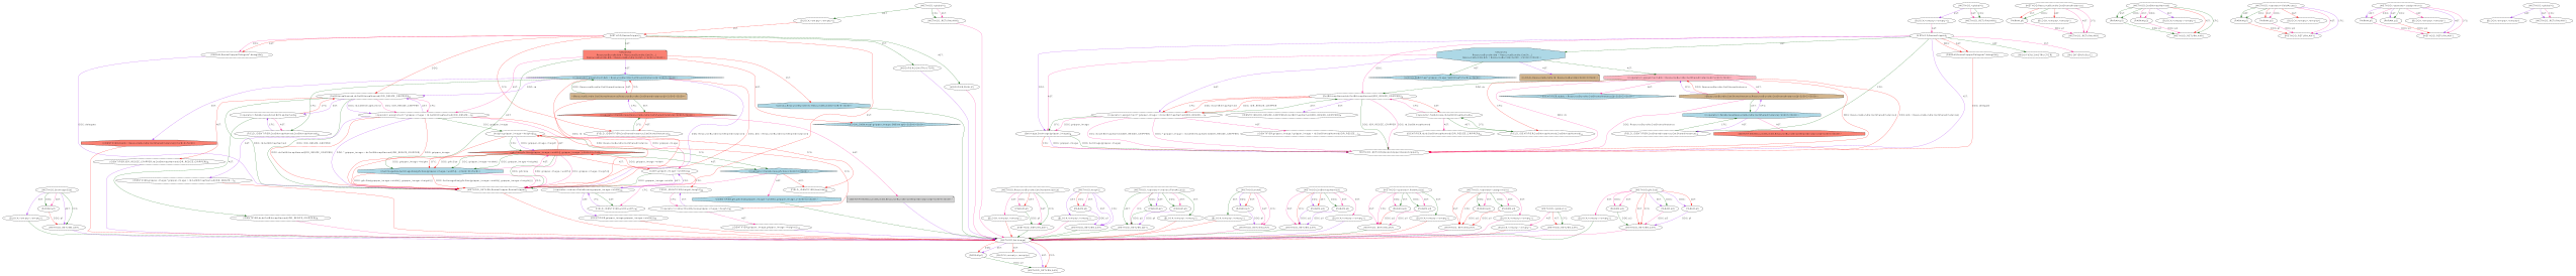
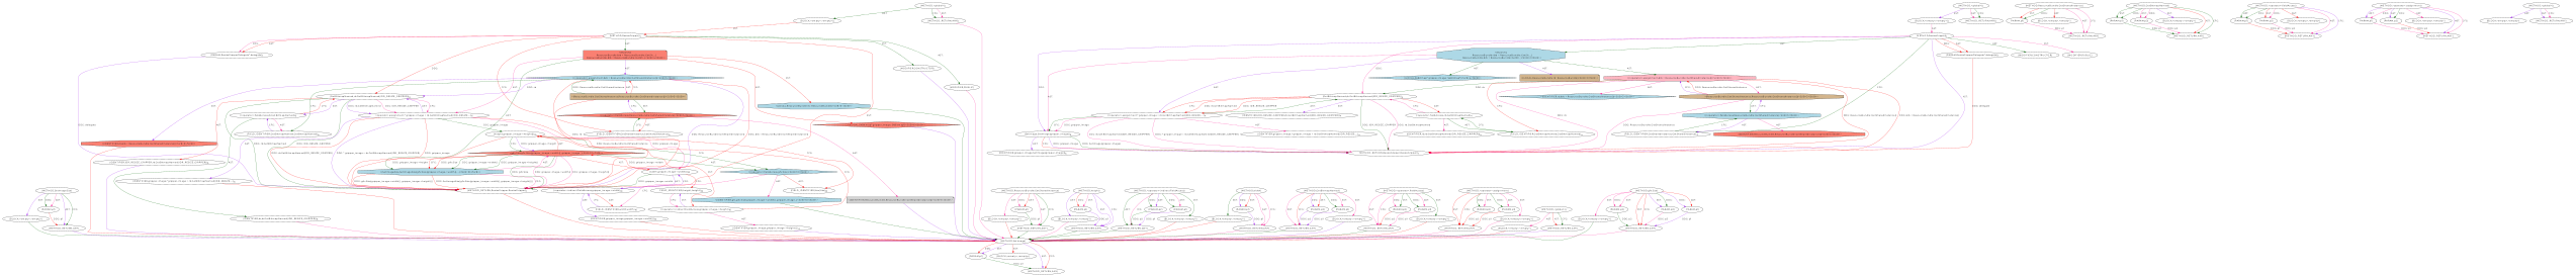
  digraph {
    fontname=Montserrat
    node [fontname=Montserrat]
    edge [color=deeppink fontname=Montserrat]
    n1 [label=<(METHOD,SetImage)>]
    n2 [label=<(PARAM,p1)>]
    n3 [label=<(BLOCK,&lt;empty&gt;,&lt;empty&gt;)>]
    n4 [label=<(METHOD_RETURN,ANY)>]
    n5 [label=<(METHOD,&lt;global&gt;)<SUB>1</SUB>>]
    n6 [label=<(BLOCK,&lt;empty&gt;,&lt;empty&gt;)<SUB>1</SUB>>]
    n7 [label=<(METHOD_RETURN,ANY)<SUB>1</SUB>>]
    n8 [label=<(METHOD,ResizeGripper)<SUB>1</SUB>>]
    n9 [label=<(PARAM,ResizeGripperDelegate* delegate)<SUB>1</SUB>>]
    n10 [fillcolor=lightblue label="<(BLOCK,{\n   ResourceBundle &amp;rb = ResourceBundle::GetSh...,{\n   ResourceBundle &amp;rb = ResourceBundle::GetSh...)<SUB>2</SUB>>" shape=octagon style=filled]
    n11 [label=<(FIELD_IDENTIFIER,GetSharedInstance,GetSharedInstance)<SUB>3</SUB>>]
    n12 [label=<(GetBitmapNamed,rb.GetBitmapNamed(IDR_RESIZE_GRIPPER))<SUB>4</SUB>>]
    n13 [label=<(SetImage,SetImage(gripper_image))<SUB>5</SUB>>]
    n14 [label=<(MODIFIER,CONSTRUCTOR)>]
    n15 [label=<(MODIFIER,PUBLIC)>]
    n16 [label=<(METHOD_RETURN,ResizeGripper.ResizeGripper)<SUB>1</SUB>>]
    n17 [fillcolor=tan label="<(LOCAL,ResourceBundle rb: ResourceBundle)<SUB>3</SUB>>" shape=note style=filled]
    n18 [fillcolor=lightpink label="<(&lt;operator&gt;.assignment,&amp;rb = ResourceBundle::GetSharedInstance())<SUB>3</SUB>>" shape=octagon style=filled]
    n19 [fillcolor=lightblue label="<(LOCAL,SkBitmap* gripper_image: SkBitmap*)<SUB>4</SUB>>" shape=diamond style=filled]
    n20 [label=<(&lt;operator&gt;.assignment,* gripper_image = rb.GetBitmapNamed(IDR_RESIZE_...)<SUB>4</SUB>>]
    n21 [fillcolor=lightblue label="<(&lt;operator&gt;.fieldAccess,ResourceBundle::GetSharedInstance)<SUB>3</SUB>>" shape=octagon style=filled]
    n22 [label=<(&lt;operator&gt;.fieldAccess,rb.GetBitmapNamed)<SUB>4</SUB>>]
    n23 [label=<(IDENTIFIER,IDR_RESIZE_GRIPPER,rb.GetBitmapNamed(IDR_RESIZE_GRIPPER))<SUB>4</SUB>>]
+   n24 [label=<(IDENTIFIER,gripper_image,SetImage(gripper_image))<SUB>5</SUB>>]
    n25 [fillcolor=lightblue label="<(IDENTIFIER,rb,&amp;rb = ResourceBundle::GetSharedInstance())<SUB>3</SUB>>" shape=diamond style=filled]
    n26 [fillcolor=tan label="<(ResourceBundle.GetSharedInstance,ResourceBundle::GetSharedInstance())<SUB>3</SUB>>" shape=octagon style=filled]
    n27 [label=<(FIELD_IDENTIFIER,GetBitmapNamed,GetBitmapNamed)<SUB>4</SUB>>]
    n28 [label=<(IDENTIFIER,gripper_image,* gripper_image = rb.GetBitmapNamed(IDR_RESIZE_...)<SUB>4</SUB>>]
    n29 [fillcolor=salmon label="<(IDENTIFIER,ResourceBundle,ResourceBundle::GetSharedInstance())<SUB>3</SUB>>" shape=octagon style=filled]
    n30 [label=<(IDENTIFIER,rb,rb.GetBitmapNamed(IDR_RESIZE_GRIPPER))<SUB>4</SUB>>]
    n31 [label=<(METHOD,ResourceBundle.GetSharedInstance)>]
    n32 [label=<(PARAM,p1)>]
    n33 [label=<(BLOCK,&lt;empty&gt;,&lt;empty&gt;)>]
    n34 [label=<(METHOD_RETURN,ANY)>]
    n35 [label=<(METHOD,GetBitmapNamed)>]
    n36 [label=<(PARAM,p1)>]
    n37 [label=<(PARAM,p2)>]
    n38 [label=<(BLOCK,&lt;empty&gt;,&lt;empty&gt;)>]
    n39 [label=<(METHOD_RETURN,ANY)>]
    n40 [label=<(METHOD,&lt;operator&gt;.fieldAccess)>]
    n41 [label=<(PARAM,p1)>]
    n42 [label=<(PARAM,p2)>]
    n43 [label=<(BLOCK,&lt;empty&gt;,&lt;empty&gt;)>]
    n44 [label=<(METHOD_RETURN,ANY)>]
    n45 [label=<(METHOD,&lt;operator&gt;.assignment)>]
    n46 [label=<(PARAM,p1)>]
    n47 [label=<(PARAM,p2)>]
    n48 [label=<(BLOCK,&lt;empty&gt;,&lt;empty&gt;)>]
    n49 [label=<(METHOD_RETURN,ANY)>]
    n50 [label=<(METHOD,&lt;global&gt;)<SUB>1</SUB>>]
    n51 [label=<(BLOCK,&lt;empty&gt;,&lt;empty&gt;)>]
    n52 [label=<(METHOD_RETURN,ANY)>]
    n53 [label=<(METHOD,SetImageSize)>]
    n54 [label=<(PARAM,p1)>]
    n55 [label=<(BLOCK,&lt;empty&gt;,&lt;empty&gt;)>]
    n56 [label=<(METHOD_RETURN,ANY)>]
    n57 [label=<(METHOD,&lt;global&gt;)<SUB>1</SUB>>]
    n58 [label=<(BLOCK,&lt;empty&gt;,&lt;empty&gt;)<SUB>1</SUB>>]
    n59 [label=<(METHOD_RETURN,ANY)<SUB>1</SUB>>]
    n60 [label=<(METHOD,ResizeGripper)<SUB>1</SUB>>]
    n61 [label=<(PARAM,ResizeGripperDelegate* delegate)<SUB>1</SUB>>]
    n62 [fillcolor=salmon label="<(BLOCK,{\n   ResourceBundle &amp;rb = ResourceBundle::GetSh...,{\n   ResourceBundle &amp;rb = ResourceBundle::GetSh...)<SUB>4</SUB>>" shape=note style=filled]
    n63 [label=<(FIELD_IDENTIFIER,GetSharedInstance,GetSharedInstance)<SUB>5</SUB>>]
    n64 [label=<(GetBitmapNamed,rb.GetBitmapNamed(IDR_RESIZE_GRIPPER))<SUB>6</SUB>>]
    n65 [label=<(MODIFIER,CONSTRUCTOR)>]
    n66 [label=<(MODIFIER,PUBLIC)>]
    n67 [label=<(METHOD_RETURN,ResizeGripper.ResizeGripper)<SUB>1</SUB>>]
    n68 [fillcolor=lightblue label="<(LOCAL,ResourceBundle rb: ResourceBundle)<SUB>5</SUB>>" shape=octagon style=filled]
    n69 [fillcolor=lightblue label="<(&lt;operator&gt;.assignment,&amp;rb = ResourceBundle::GetSharedInstance())<SUB>5</SUB>>" shape=diamond style=filled]
-   n70 [fillcolor=lightblue label="<(LOCAL,SkBitmap* gripper_image: SkBitmap*)<SUB>6</SUB>>" shape=diamond style=filled]
+   n70 [fillcolor=salmon label="<(LOCAL,SkBitmap* gripper_image: SkBitmap*)<SUB>6</SUB>>" shape=diamond style=filled]
    n71 [label=<(&lt;operator&gt;.assignment,* gripper_image = rb.GetBitmapNamed(IDR_RESIZE_...)<SUB>6</SUB>>]
    n72 [fillcolor=lightblue label="<(SetImageSize,SetImageSize(gfx::Size(gripper_image-&gt;width(), ...)<SUB>10</SUB>>" shape=octagon style=filled]
    n73 [fillcolor=salmon label="<(&lt;operator&gt;.fieldAccess,ResourceBundle::GetSharedInstance)<SUB>5</SUB>>" shape=diamond style=filled]
    n74 [label=<(&lt;operator&gt;.fieldAccess,rb.GetBitmapNamed)<SUB>6</SUB>>]
    n75 [label=<(IDENTIFIER,IDR_RESIZE_GRIPPER,rb.GetBitmapNamed(IDR_RESIZE_GRIPPER))<SUB>6</SUB>>]
    n76 [fillcolor=salmon label="<(IDENTIFIER,rb,&amp;rb = ResourceBundle::GetSharedInstance())<SUB>5</SUB>>" shape=octagon style=filled]
    n77 [fillcolor=tan label="<(ResourceBundle.GetSharedInstance,ResourceBundle::GetSharedInstance())<SUB>5</SUB>>" shape=note style=filled]
    n78 [label=<(FIELD_IDENTIFIER,GetBitmapNamed,GetBitmapNamed)<SUB>6</SUB>>]
    n79 [label=<(IDENTIFIER,gripper_image,* gripper_image = rb.GetBitmapNamed(IDR_RESIZE_...)<SUB>6</SUB>>]
    n80 [label=<(FIELD_IDENTIFIER,Size,Size)<SUB>10</SUB>>]
    n81 [label=<(width,gripper_image-&gt;width())<SUB>10</SUB>>]
    n82 [label=<(height,gripper_image-&gt;height())<SUB>10</SUB>>]
    n83 [fillcolor=salmon label="<(gfx.Size,gfx::Size(gripper_image-&gt;width(), gripper_image...)<SUB>10</SUB>>" shape=diamond style=filled]
    n84 [fillcolor=lightgrey label="<(IDENTIFIER,ResourceBundle,ResourceBundle::GetSharedInstance())<SUB>5</SUB>>" shape=note style=filled]
    n85 [label=<(&lt;operator&gt;.indirectFieldAccess,gripper_image-&gt;width)<SUB>10</SUB>>]
    n86 [label=<(FIELD_IDENTIFIER,height,height)<SUB>10</SUB>>]
    n87 [fillcolor=lightblue label="<(&lt;operator&gt;.fieldAccess,gfx::Size)<SUB>10</SUB>>" shape=diamond style=filled]
    n88 [label=<(&lt;operator&gt;.indirectFieldAccess,gripper_image-&gt;height)<SUB>10</SUB>>]
    n89 [label=<(IDENTIFIER,rb,rb.GetBitmapNamed(IDR_RESIZE_GRIPPER))<SUB>6</SUB>>]
    n90 [fillcolor=lightblue label="<(IDENTIFIER,gfx,gfx::Size(gripper_image-&gt;width(), gripper_image...)<SUB>10</SUB>>" shape=octagon style=filled]
    n91 [label=<(FIELD_IDENTIFIER,width,width)<SUB>10</SUB>>]
    n92 [label=<(IDENTIFIER,gripper_image,gripper_image-&gt;width())<SUB>10</SUB>>]
    n93 [label=<(IDENTIFIER,gripper_image,gripper_image-&gt;height())<SUB>10</SUB>>]
    n94 [label=<(METHOD,ResourceBundle.GetSharedInstance)>]
    n95 [label=<(PARAM,p1)>]
    n96 [label=<(BLOCK,&lt;empty&gt;,&lt;empty&gt;)>]
    n97 [label=<(METHOD_RETURN,ANY)>]
    n98 [label=<(METHOD,height)>]
    n99 [label=<(PARAM,p1)>]
    n100 [label=<(BLOCK,&lt;empty&gt;,&lt;empty&gt;)>]
    n101 [label=<(METHOD_RETURN,ANY)>]
    n102 [label=<(METHOD,&lt;operator&gt;.indirectFieldAccess)>]
    n103 [label=<(PARAM,p1)>]
    n104 [label=<(PARAM,p2)>]
    n105 [label=<(BLOCK,&lt;empty&gt;,&lt;empty&gt;)>]
    n106 [label=<(METHOD_RETURN,ANY)>]
    n107 [label=<(METHOD,width)>]
    n108 [label=<(PARAM,p1)>]
    n109 [label=<(BLOCK,&lt;empty&gt;,&lt;empty&gt;)>]
    n110 [label=<(METHOD_RETURN,ANY)>]
    n111 [label=<(METHOD,GetBitmapNamed)>]
    n112 [label=<(PARAM,p1)>]
    n113 [label=<(PARAM,p2)>]
    n114 [label=<(BLOCK,&lt;empty&gt;,&lt;empty&gt;)>]
    n115 [label=<(METHOD_RETURN,ANY)>]
    n116 [label=<(METHOD,&lt;operator&gt;.fieldAccess)>]
    n117 [label=<(PARAM,p1)>]
    n118 [label=<(PARAM,p2)>]
    n119 [label=<(BLOCK,&lt;empty&gt;,&lt;empty&gt;)>]
    n120 [label=<(METHOD_RETURN,ANY)>]
    n121 [label=<(METHOD,&lt;operator&gt;.assignment)>]
    n122 [label=<(PARAM,p1)>]
    n123 [label=<(PARAM,p2)>]
    n124 [label=<(BLOCK,&lt;empty&gt;,&lt;empty&gt;)>]
    n125 [label=<(METHOD_RETURN,ANY)>]
    n126 [label=<(METHOD,&lt;global&gt;)<SUB>1</SUB>>]
    n127 [label=<(BLOCK,&lt;empty&gt;,&lt;empty&gt;)>]
    n128 [label=<(METHOD_RETURN,ANY)>]
    n129 [label=<(METHOD,gfx.Size)>]
    n130 [label=<(PARAM,p1)>]
    n131 [label=<(PARAM,p2)>]
    n132 [label=<(PARAM,p3)>]
    n133 [label=<(BLOCK,&lt;empty&gt;,&lt;empty&gt;)>]
    n134 [label=<(METHOD_RETURN,ANY)>]
    n1 -> n2 [color=purple label="AST: "]
    n1 -> n2 [color=red label="DDG: "]
    n1 -> n3 [color=red label="AST: "]
    n1 -> n4 [color=purple label="AST: "]
    n1 -> n4 [color=red label="CFG: "]
    n2 -> n4 [color=darkgreen label="DDG: p1"]
    n5 -> n6 [color=purple label="AST: "]
    n5 -> n7 [label="AST: "]
    n5 -> n7 [color=darkgreen label="CFG: "]
    n6 -> n8 [label="AST: "]
    n8 -> n9 [color=red label="AST: "]
    n8 -> n9 [color=red label="DDG: "]
    n8 -> n10 [color=darkgreen label="AST: "]
    n8 -> n11 [color=darkgreen label="CFG: "]
    n8 -> n12 [label="DDG: "]
    n8 -> n13 [color=purple label="DDG: "]
    n8 -> n14 [color=darkgreen label="AST: "]
    n8 -> n15 [label="AST: "]
    n8 -> n16 [color=purple label="AST: "]
    n9 -> n16 [color=red label="DDG: delegate"]
    n10 -> n13 [label="AST: "]
    n10 -> n17 [color=purple label="AST: "]
    n10 -> n18 [color=darkgreen label="AST: "]
    n10 -> n19 [color=darkgreen label="AST: "]
    n10 -> n20 [color=purple label="AST: "]
    n11 -> n21 [color=darkgreen label="CFG: "]
    n12 -> n16 [label="DDG: rb.GetBitmapNamed"]
    n12 -> n16 [color=darkgreen label="DDG: IDR_RESIZE_GRIPPER"]
    n12 -> n20 [color=red label="CFG: "]
    n12 -> n20 [color=red label="DDG: rb.GetBitmapNamed"]
    n12 -> n20 [color=red label="DDG: IDR_RESIZE_GRIPPER"]
    n12 -> n22 [color=red label="AST: "]
    n12 -> n23 [color=purple label="AST: "]
    n13 -> n16 [color=red label="CFG: "]
    n13 -> n16 [color=purple label="DDG: gripper_image"]
    n13 -> n16 [color=darkgreen label="DDG: SetImage(gripper_image)"]
+   n13 -> n24 [color=purple label="AST: "]
    n18 -> n12 [color=darkgreen label="DDG: rb"]
    n18 -> n16 [label="DDG: rb"]
    n18 -> n16 [color=red label="DDG: ResourceBundle::GetSharedInstance()"]
    n18 -> n16 [color=red label="DDG: &amp;rb = ResourceBundle::GetSharedInstance()"]
    n18 -> n25 [label="AST: "]
    n18 -> n26 [label="AST: "]
    n18 -> n27 [color=red label="CFG: "]
    n20 -> n12 [color=darkgreen label="AST: "]
    n20 -> n13 [color=darkgreen label="CFG: "]
    n20 -> n13 [label="DDG: gripper_image"]
    n20 -> n16 [label="DDG: rb.GetBitmapNamed(IDR_RESIZE_GRIPPER)"]
    n20 -> n16 [label="DDG: * gripper_image = rb.GetBitmapNamed(IDR_RESIZE_GRIPPER)"]
    n20 -> n28 [label="AST: "]
    n21 -> n11 [color=purple label="AST: "]
    n21 -> n26 [color=purple label="CFG: "]
    n21 -> n29 [label="AST: "]
    n22 -> n12 [label="CFG: "]
    n22 -> n27 [color=darkgreen label="AST: "]
    n22 -> n30 [label="AST: "]
    n26 -> n16 [label="DDG: ResourceBundle::GetSharedInstance"]
    n26 -> n18 [color=purple label="CFG: "]
    n26 -> n18 [color=red label="DDG: ResourceBundle::GetSharedInstance"]
    n26 -> n21 [color=darkgreen label="AST: "]
    n27 -> n22 [color=darkgreen label="CFG: "]
    n31 -> n32 [color=red label="AST: "]
    n31 -> n32 [color=darkgreen label="DDG: "]
    n31 -> n33 [color=red label="AST: "]
    n31 -> n34 [label="AST: "]
    n31 -> n34 [label="CFG: "]
    n32 -> n34 [label="DDG: p1"]
    n35 -> n36 [color=darkgreen label="AST: "]
    n35 -> n36 [color=darkgreen label="DDG: "]
    n35 -> n37 [label="AST: "]
    n35 -> n37 [label="DDG: "]
    n35 -> n38 [color=purple label="AST: "]
    n35 -> n39 [color=red label="AST: "]
    n35 -> n39 [color=darkgreen label="CFG: "]
    n36 -> n39 [color=darkgreen label="DDG: p1"]
    n37 -> n39 [label="DDG: p2"]
    n40 -> n41 [color=darkgreen label="AST: "]
    n40 -> n41 [color=darkgreen label="DDG: "]
    n40 -> n42 [color=red label="AST: "]
    n40 -> n42 [label="DDG: "]
    n40 -> n43 [color=red label="AST: "]
    n40 -> n44 [label="AST: "]
    n40 -> n44 [color=purple label="CFG: "]
    n41 -> n44 [color=red label="DDG: p1"]
    n42 -> n44 [label="DDG: p2"]
    n45 -> n46 [color=purple label="AST: "]
    n45 -> n46 [label="DDG: "]
    n45 -> n47 [color=purple label="AST: "]
    n45 -> n47 [color=darkgreen label="DDG: "]
    n45 -> n48 [label="AST: "]
    n45 -> n49 [color=purple label="AST: "]
    n45 -> n49 [label="CFG: "]
    n46 -> n49 [label="DDG: p1"]
    n47 -> n49 [color=red label="DDG: p2"]
    n50 -> n51 [color=purple label="AST: "]
    n50 -> n52 [color=purple label="AST: "]
    n50 -> n52 [label="CFG: "]
    n53 -> n54 [label="AST: "]
    n53 -> n54 [color=darkgreen label="DDG: "]
    n53 -> n55 [color=purple label="AST: "]
    n53 -> n56 [color=purple label="AST: "]
    n53 -> n56 [color=darkgreen label="CFG: "]
    n54 -> n56 [color=red label="DDG: p1"]
    n55 -> n1 [color=darkgreen]
    n56 -> n1 [color=purple]
    n57 -> n58 [color=darkgreen label="AST: "]
    n57 -> n59 [label="AST: "]
    n57 -> n59 [color=darkgreen label="CFG: "]
    n58 -> n60 [color=red label="AST: "]
    n59 -> n1
    n60 -> n61 [color=red label="AST: "]
    n60 -> n61 [label="DDG: "]
    n60 -> n62 [color=darkgreen label="AST: "]
    n60 -> n63 [color=red label="CFG: "]
    n60 -> n64 [color=red label="DDG: "]
    n60 -> n65 [color=darkgreen label="AST: "]
    n60 -> n66 [color=darkgreen label="AST: "]
    n60 -> n67 [color=red label="AST: "]
    n61 -> n67 [color=purple label="DDG: delegate"]
    n62 -> n68 [color=red label="AST: "]
    n62 -> n69 [color=purple label="AST: "]
    n62 -> n70 [color=red label="AST: "]
    n62 -> n71 [label="AST: "]
    n62 -> n72 [color=darkgreen label="AST: "]
    n63 -> n73 [color=darkgreen label="CFG: "]
    n64 -> n67 [color=darkgreen label="DDG: rb.GetBitmapNamed"]
    n64 -> n67 [color=darkgreen label="DDG: IDR_RESIZE_GRIPPER"]
    n64 -> n71 [label="CFG: "]
    n64 -> n71 [color=purple label="DDG: rb.GetBitmapNamed"]
    n64 -> n71 [label="DDG: IDR_RESIZE_GRIPPER"]
    n64 -> n74 [color=purple label="AST: "]
    n64 -> n75 [color=red label="AST: "]
    n65 -> n1 [color=purple]
    n66 -> n1
    n67 -> n1 [color=red]
    n68 -> n1 [color=darkgreen]
    n69 -> n64 [color=purple label="DDG: rb"]
    n69 -> n67 [color=red label="DDG: rb"]
    n69 -> n67 [color=purple label="DDG: ResourceBundle::GetSharedInstance()"]
    n69 -> n67 [color=red label="DDG: &amp;rb = ResourceBundle::GetSharedInstance()"]
    n69 -> n76 [color=purple label="AST: "]
    n69 -> n77 [label="AST: "]
    n69 -> n78 [color=darkgreen label="CFG: "]
+   n70 -> n1 [color=purple]
    n71 -> n64 [color=purple label="AST: "]
    n71 -> n67 [color=red label="DDG: gripper_image"]
    n71 -> n67 [color=red label="DDG: rb.GetBitmapNamed(IDR_RESIZE_GRIPPER)"]
    n71 -> n67 [color=purple label="DDG: * gripper_image = rb.GetBitmapNamed(IDR_RESIZE_GRIPPER)"]
    n71 -> n79 [color=purple label="AST: "]
    n71 -> n80 [color=red label="CFG: "]
    n71 -> n81 [label="DDG: gripper_image"]
    n71 -> n82 [color=darkgreen label="DDG: gripper_image"]
    n72 -> n67 [label="CFG: "]
    n72 -> n67 [color=red label="DDG: gfx::Size(gripper_image-&gt;width(), gripper_image-&gt;height())"]
    n72 -> n67 [color=red label="DDG: SetImageSize(gfx::Size(gripper_image-&gt;width(), gripper_image-&gt;height()))"]
    n72 -> n83 [label="AST: "]
    n73 -> n63 [color=red label="AST: "]
    n73 -> n77 [color=purple label="CFG: "]
    n73 -> n84 [label="AST: "]
    n74 -> n64 [color=red label="CFG: "]
    n74 -> n78 [label="AST: "]
    n74 -> n89 [color=darkgreen label="AST: "]
    n75 -> n1 [color=purple]
    n76 -> n1 [color=red]
    n77 -> n67 [color=red label="DDG: ResourceBundle::GetSharedInstance"]
    n77 -> n69 [color=red label="CFG: "]
    n77 -> n69 [color=darkgreen label="DDG: ResourceBundle::GetSharedInstance"]
    n77 -> n73 [color=darkgreen label="AST: "]
    n78 -> n74 [color=purple label="CFG: "]
    n79 -> n1 [color=red]
    n81 -> n67 [color=darkgreen label="DDG: gripper_image-&gt;width"]
    n81 -> n83 [color=red label="DDG: gripper_image-&gt;width"]
    n81 -> n85 [color=purple label="AST: "]
    n81 -> n86 [color=red label="CFG: "]
    n82 -> n67 [color=red label="DDG: gripper_image-&gt;height"]
    n82 -> n83 [color=darkgreen label="CFG: "]
    n82 -> n83 [color=purple label="DDG: gripper_image-&gt;height"]
    n82 -> n87 [color=darkgreen label="CFG: "]
+   n82 -> n88 [color=red label="AST: "]
    n83 -> n67 [color=darkgreen label="DDG: gfx::Size"]
    n83 -> n67 [label="DDG: gripper_image-&gt;width()"]
    n83 -> n67 [label="DDG: gripper_image-&gt;height()"]
    n83 -> n72 [color=red label="CFG: "]
    n83 -> n72 [color=red label="DDG: gfx::Size"]
    n83 -> n72 [color=darkgreen label="DDG: gripper_image-&gt;width()"]
    n83 -> n72 [color=darkgreen label="DDG: gripper_image-&gt;height()"]
    n83 -> n81 [color=red label="AST: "]
    n83 -> n82 [color=red label="AST: "]
    n83 -> n87 [color=darkgreen label="AST: "]
    n84 -> n1 [color=purple]
    n85 -> n81 [color=purple label="CFG: "]
-   n85 -> n91 [color=darkgreen label="AST: "]
+   n85 -> n91 [color=red label="AST: "]
    n85 -> n92 [color=purple label="AST: "]
    n86 -> n88 [label="CFG: "]
    n87 -> n80 [color=red label="AST: "]
    n87 -> n90 [label="AST: "]
    n87 -> n91 [label="CFG: "]
    n88 -> n82 [color=red label="CFG: "]
    n88 -> n86 [color=purple label="AST: "]
    n88 -> n93 [label="AST: "]
    n89 -> n1
    n90 -> n1 [color=darkgreen]
    n91 -> n85 [color=purple label="CFG: "]
    n92 -> n1 [color=red]
    n93 -> n1 [color=purple]
    n94 -> n95 [color=red label="AST: "]
    n94 -> n95 [label="DDG: "]
    n94 -> n96 [label="AST: "]
    n94 -> n97 [label="AST: "]
    n94 -> n97 [color=darkgreen label="CFG: "]
    n95 -> n97 [color=darkgreen label="DDG: p1"]
    n96 -> n1 [color=red]
    n97 -> n1 [color=darkgreen]
    n98 -> n99 [label="AST: "]
    n98 -> n99 [color=red label="DDG: "]
    n98 -> n100 [color=purple label="AST: "]
    n98 -> n101 [color=purple label="AST: "]
    n98 -> n101 [color=purple label="CFG: "]
    n99 -> n101 [color=purple label="DDG: p1"]
    n100 -> n1
    n101 -> n1 [color=darkgreen]
    n102 -> n103 [label="AST: "]
    n102 -> n103 [color=darkgreen label="DDG: "]
    n102 -> n104 [color=purple label="AST: "]
    n102 -> n104 [color=darkgreen label="DDG: "]
    n102 -> n105 [color=darkgreen label="AST: "]
    n102 -> n106 [color=darkgreen label="AST: "]
    n102 -> n106 [label="CFG: "]
    n103 -> n106 [color=purple label="DDG: p1"]
    n104 -> n106 [color=darkgreen label="DDG: p2"]
    n105 -> n1 [color=red]
    n106 -> n1 [color=darkgreen]
    n107 -> n108 [color=red label="AST: "]
    n107 -> n108 [color=purple label="DDG: "]
    n107 -> n109 [color=darkgreen label="AST: "]
    n107 -> n110 [label="AST: "]
    n107 -> n110 [label="CFG: "]
    n108 -> n110 [color=purple label="DDG: p1"]
    n109 -> n1 [color=red]
    n110 -> n1
    n111 -> n112 [label="AST: "]
    n111 -> n112 [color=darkgreen label="DDG: "]
    n111 -> n113 [color=red label="AST: "]
    n111 -> n113 [color=purple label="DDG: "]
    n111 -> n114 [label="AST: "]
    n111 -> n115 [label="AST: "]
    n111 -> n115 [color=red label="CFG: "]
    n112 -> n115 [color=purple label="DDG: p1"]
    n113 -> n115 [color=purple label="DDG: p2"]
    n114 -> n1 [color=purple]
    n115 -> n1 [color=darkgreen]
    n116 -> n117 [label="AST: "]
    n116 -> n117 [color=darkgreen label="DDG: "]
    n116 -> n118 [color=darkgreen label="AST: "]
    n116 -> n118 [label="DDG: "]
    n116 -> n119 [color=darkgreen label="AST: "]
    n116 -> n120 [label="AST: "]
    n116 -> n120 [label="CFG: "]
    n117 -> n120 [label="DDG: p1"]
    n118 -> n120 [color=red label="DDG: p2"]
    n119 -> n1 [color=red]
    n120 -> n1 [color=darkgreen]
    n121 -> n122 [label="AST: "]
    n121 -> n122 [color=darkgreen label="DDG: "]
    n121 -> n123 [label="AST: "]
    n121 -> n123 [color=darkgreen label="DDG: "]
    n121 -> n124 [label="AST: "]
    n121 -> n125 [color=red label="AST: "]
    n121 -> n125 [color=red label="CFG: "]
    n122 -> n125 [color=red label="DDG: p1"]
    n123 -> n125 [color=red label="DDG: p2"]
    n124 -> n1
    n125 -> n1
    n126 -> n127 [label="AST: "]
    n126 -> n128 [color=red label="AST: "]
    n126 -> n128 [color=darkgreen label="CFG: "]
    n127 -> n1 [color=red]
    n128 -> n1 [color=purple]
    n129 -> n130 [color=red label="AST: "]
    n129 -> n130 [color=purple label="DDG: "]
    n129 -> n131 [label="AST: "]
    n129 -> n131 [label="DDG: "]
    n129 -> n132 [color=purple label="AST: "]
    n129 -> n132 [color=darkgreen label="DDG: "]
    n129 -> n133 [label="AST: "]
    n129 -> n134 [color=red label="AST: "]
    n129 -> n134 [color=red label="CFG: "]
    n130 -> n134 [color=purple label="DDG: p1"]
    n131 -> n134 [color=darkgreen label="DDG: p2"]
    n132 -> n134 [label="DDG: p3"]
    n133 -> n1 [color=darkgreen]
    n134 -> n1
  }
